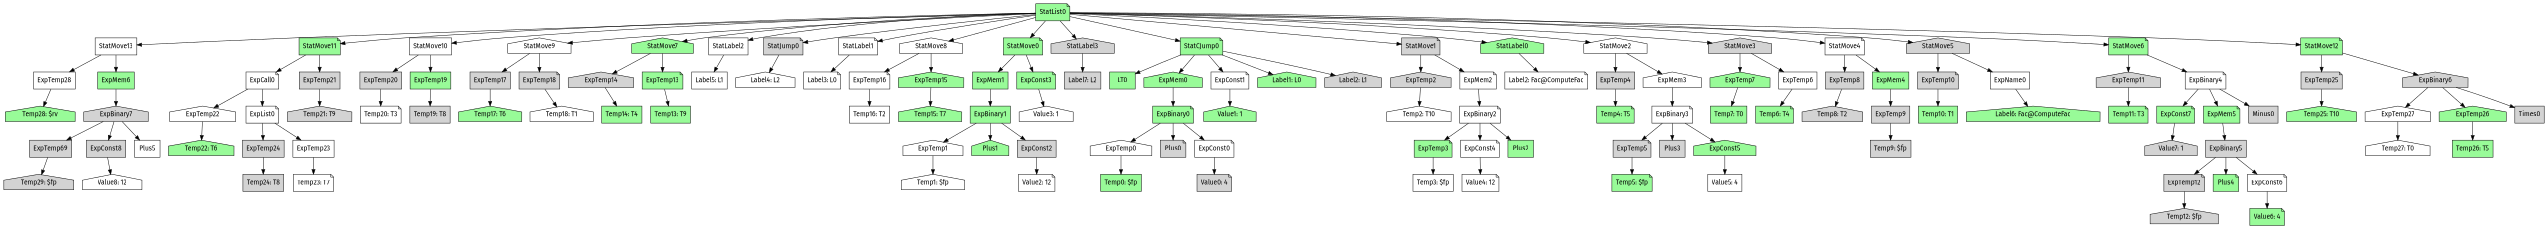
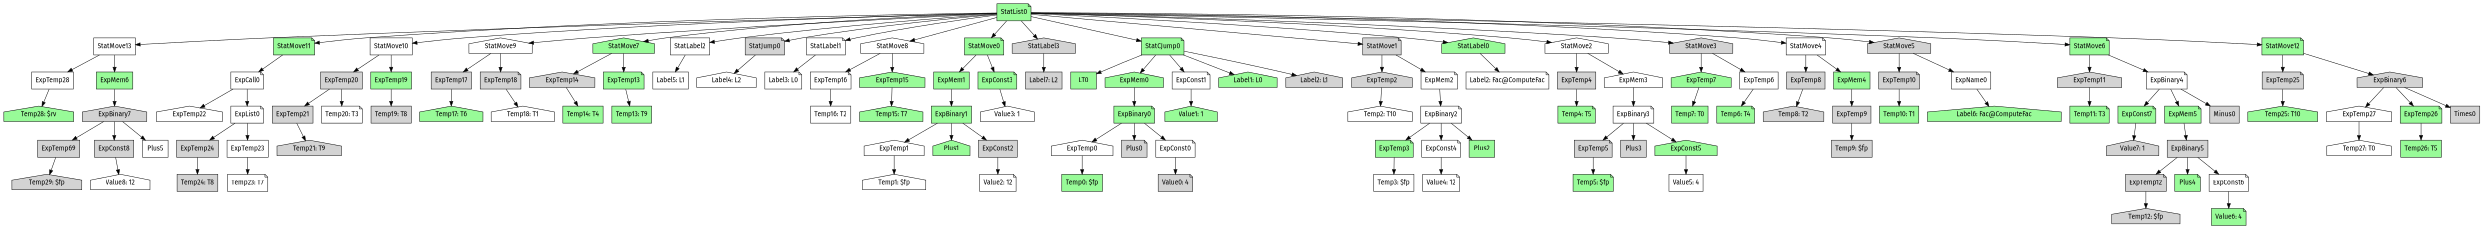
  digraph {
    fontname="Fira Sans"
    ordering=out
    node [fillcolor=palegreen fontname="Fira Sans" shape=note style=filled]
    edge [fontname="Fira Sans"]
    n1 [fillcolor=lightgrey label=ExpTemp69 shape=box]
    "Temp29: $fp" [fillcolor=lightgrey shape=house]
    StatMove13 [fillcolor=white shape=box]
    ExpTemp28 [fillcolor=white shape=box]
    ExpMem6 [shape=box]
    "Temp28: $rv" [shape=house]
    ExpBinary7 [fillcolor=lightgrey shape=house]
    ExpConst8 [fillcolor=lightgrey shape=box]
    Plus5 [fillcolor=white shape=box]
    ExpTemp27 [fillcolor=white shape=house]
    "Temp27: T0" [fillcolor=white shape=house]
-   ExpTemp26 [shape=house]
+   ExpTemp26
    "Temp26: T5" [shape=box]
    ExpTemp25 [fillcolor=lightgrey]
    "Temp25: T10" [shape=house]
    "Value8: 12" [fillcolor=white shape=house]
    ExpTemp24 [fillcolor=lightgrey shape=box]
    "Temp24: T8" [fillcolor=lightgrey shape=box]
    ExpTemp22 [fillcolor=white shape=house]
    ExpCall0 [fillcolor=white]
    ExpList0 [fillcolor=white]
-   "Temp22: T6" [shape=house]
    ExpTemp23 [fillcolor=white shape=box]
    "Temp23: T7" [fillcolor=white]
    StatMove11
    ExpTemp21 [fillcolor=lightgrey shape=box]
    "Temp21: T9" [fillcolor=lightgrey shape=house]
    ExpTemp20 [fillcolor=lightgrey shape=box]
    "Temp20: T3" [fillcolor=white]
    StatMove10 [fillcolor=white shape=box]
    ExpTemp19 [shape=box]
    "Temp19: T8" [fillcolor=lightgrey shape=box]
    StatMove9 [fillcolor=white shape=house]
    ExpTemp17 [fillcolor=lightgrey shape=box]
    ExpTemp18 [fillcolor=lightgrey]
    "Temp17: T6" [shape=house]
    "Temp18: T1" [fillcolor=white shape=house]
    ExpBinary6 [fillcolor=lightgrey shape=house]
    Times0 [fillcolor=lightgrey shape=box]
    "Temp16: T2" [fillcolor=white shape=box]
    ExpTemp16 [fillcolor=white]
    ExpTemp15 [shape=house]
    "Temp15: T7" [shape=house]
    ExpTemp14 [fillcolor=lightgrey shape=house]
    "Temp14: T4" [shape=box]
    StatMove7 [shape=house]
    ExpTemp13
    "Temp13: T9" [shape=box]
    ExpConst7
    "Value7: 1" [fillcolor=lightgrey shape=house]
    ExpTemp3
    "Temp3: $fp" [fillcolor=white shape=box]
    ExpTemp2 [fillcolor=lightgrey shape=house]
    "Temp2: T10" [fillcolor=white shape=house]
    ExpTemp10 [fillcolor=lightgrey]
    "Temp10: T1" [shape=box]
    StatLabel2 [fillcolor=white shape=box]
    "Label5: L1" [fillcolor=white shape=box]
    StatJump0 [fillcolor=lightgrey]
    "Label4: L2" [fillcolor=white shape=house]
    StatLabel1 [fillcolor=white]
    "Label3: L0" [fillcolor=white]
    StatMove8 [fillcolor=white shape=house]
    StatMove0
    ExpMem1 [shape=box]
    ExpConst3
    ExpBinary1 [shape=box]
    "Value3: 1" [fillcolor=white shape=house]
    ExpTemp1 [fillcolor=white shape=house]
    Plus1 [shape=house]
    ExpConst2 [fillcolor=lightgrey shape=box]
    StatLabel3 [fillcolor=lightgrey shape=house]
    "Label7: L2" [fillcolor=lightgrey shape=box]
    ExpConst4 [fillcolor=white]
    "Value4: 12" [fillcolor=white]
    StatCJump0
    LT0 [shape=box]
    ExpMem0 [shape=house]
    ExpConst1 [fillcolor=white]
    "Label1: L0" [shape=house]
    "Label2: L1" [fillcolor=lightgrey shape=house]
    ExpBinary0
    "Value1: 1" [shape=house]
    ExpTemp0 [fillcolor=white shape=house]
    Plus0 [fillcolor=lightgrey]
    ExpConst0 [fillcolor=white]
    StatMove1 [fillcolor=lightgrey]
    ExpMem2 [fillcolor=white]
    ExpBinary2 [fillcolor=white]
    Plus2 [shape=box]
    ExpTemp8 [fillcolor=lightgrey shape=box]
    "Temp8: T2" [fillcolor=lightgrey shape=house]
    StatList0
    StatLabel0 [shape=house]
    StatMove2 [fillcolor=white shape=house]
    StatMove3 [fillcolor=lightgrey shape=house]
    StatMove4 [fillcolor=white]
    StatMove5 [fillcolor=lightgrey shape=house]
    StatMove6
    StatMove12
    n101 [fillcolor=white label="Label2: Fac@ComputeFac"]
    ExpTemp4 [fillcolor=lightgrey shape=box]
    ExpMem3 [fillcolor=white shape=house]
    ExpTemp7 [shape=house]
    ExpTemp6 [fillcolor=white shape=box]
    ExpMem4 [shape=box]
    ExpName0 [fillcolor=white shape=box]
    ExpTemp11 [fillcolor=lightgrey shape=house]
    ExpBinary4 [fillcolor=white]
    "Temp4: T5"
    ExpBinary3 [fillcolor=white]
    "Temp7: T0" [shape=box]
    "Temp6: T4"
    ExpTemp9 [fillcolor=lightgrey shape=box]
    "Label6: Fac@ComputeFac" [shape=house]
    "Temp11: T3"
    ExpMem5
    Minus0 [fillcolor=lightgrey shape=box]
    ExpBinary5 [fillcolor=lightgrey shape=box]
    ExpTemp12 [fillcolor=lightgrey]
    Plus4
    ExpConst6 [fillcolor=white]
    "Temp12: $fp" [fillcolor=lightgrey shape=house]
    "Value6: 4"
    "Temp0: $fp" [shape=box]
    "Value0: 4" [fillcolor=lightgrey]
    "Temp9: $fp" [fillcolor=lightgrey shape=box]
    "Temp1: $fp" [fillcolor=white shape=house]
    "Value2: 12" [fillcolor=white]
    ExpTemp5 [fillcolor=lightgrey]
    "Temp5: $fp"
    Plus3 [fillcolor=lightgrey shape=box]
    ExpConst5 [shape=house]
    "Value5: 4" [fillcolor=white shape=box]
    n1 -> "Temp29: $fp"
    StatMove13 -> ExpTemp28
    StatMove13 -> ExpMem6
    ExpTemp28 -> "Temp28: $rv"
    ExpMem6 -> ExpBinary7
    ExpBinary7 -> n1
    ExpBinary7 -> ExpConst8
    ExpBinary7 -> Plus5
    ExpConst8 -> "Value8: 12"
    ExpTemp27 -> "Temp27: T0"
    ExpTemp26 -> "Temp26: T5"
    ExpTemp25 -> "Temp25: T10"
    ExpTemp24 -> "Temp24: T8"
-   ExpTemp22 -> "Temp22: T6"
    ExpCall0 -> ExpTemp22
    ExpCall0 -> ExpList0
    ExpList0 -> ExpTemp24
    ExpList0 -> ExpTemp23
    ExpTemp23 -> "Temp23: T7"
    StatMove11 -> ExpCall0
-   StatMove11 -> ExpTemp21
+   ExpTemp20 -> ExpTemp21
    ExpTemp21 -> "Temp21: T9"
    ExpTemp20 -> "Temp20: T3"
    StatMove10 -> ExpTemp20
    StatMove10 -> ExpTemp19
    ExpTemp19 -> "Temp19: T8"
    StatMove9 -> ExpTemp17
    StatMove9 -> ExpTemp18
    ExpTemp17 -> "Temp17: T6"
    ExpTemp18 -> "Temp18: T1"
    ExpBinary6 -> ExpTemp27
    ExpBinary6 -> ExpTemp26
    ExpBinary6 -> Times0
    ExpTemp16 -> "Temp16: T2"
    ExpTemp15 -> "Temp15: T7"
    ExpTemp14 -> "Temp14: T4"
    StatMove7 -> ExpTemp14
    StatMove7 -> ExpTemp13
    ExpTemp13 -> "Temp13: T9"
    ExpConst7 -> "Value7: 1"
    ExpTemp3 -> "Temp3: $fp"
    ExpTemp2 -> "Temp2: T10"
    ExpTemp10 -> "Temp10: T1"
    StatLabel2 -> "Label5: L1"
    StatJump0 -> "Label4: L2"
    StatLabel1 -> "Label3: L0"
    StatMove8 -> ExpTemp16
    StatMove8 -> ExpTemp15
    StatMove0 -> ExpMem1
    StatMove0 -> ExpConst3
    ExpMem1 -> ExpBinary1
    ExpConst3 -> "Value3: 1"
    ExpBinary1 -> ExpTemp1
    ExpBinary1 -> Plus1
    ExpBinary1 -> ExpConst2
    ExpTemp1 -> "Temp1: $fp"
    ExpConst2 -> "Value2: 12"
    StatLabel3 -> "Label7: L2"
    ExpConst4 -> "Value4: 12"
    StatCJump0 -> LT0
    StatCJump0 -> ExpMem0
    StatCJump0 -> ExpConst1
    StatCJump0 -> "Label1: L0"
    StatCJump0 -> "Label2: L1"
    ExpMem0 -> ExpBinary0
    ExpConst1 -> "Value1: 1"
    ExpBinary0 -> ExpTemp0
    ExpBinary0 -> Plus0
    ExpBinary0 -> ExpConst0
    ExpTemp0 -> "Temp0: $fp"
    ExpConst0 -> "Value0: 4"
    StatMove1 -> ExpTemp2
    StatMove1 -> ExpMem2
    ExpMem2 -> ExpBinary2
    ExpBinary2 -> ExpTemp3
    ExpBinary2 -> ExpConst4
    ExpBinary2 -> Plus2
    ExpTemp8 -> "Temp8: T2"
    StatList0 -> StatMove13
    StatList0 -> StatMove11
    StatList0 -> StatMove10
    StatList0 -> StatMove9
    StatList0 -> StatMove7
    StatList0 -> StatLabel2
    StatList0 -> StatJump0
    StatList0 -> StatLabel1
    StatList0 -> StatMove8
    StatList0 -> StatMove0
    StatList0 -> StatLabel3
    StatList0 -> StatCJump0
    StatList0 -> StatMove1
    StatList0 -> StatLabel0
    StatList0 -> StatMove2
    StatList0 -> StatMove3
    StatList0 -> StatMove4
    StatList0 -> StatMove5
    StatList0 -> StatMove6
    StatList0 -> StatMove12
    StatLabel0 -> n101
    StatMove2 -> ExpTemp4
    StatMove2 -> ExpMem3
    StatMove3 -> ExpTemp7
    StatMove3 -> ExpTemp6
    StatMove4 -> ExpTemp8
    StatMove4 -> ExpMem4
    StatMove5 -> ExpTemp10
    StatMove5 -> ExpName0
    StatMove6 -> ExpTemp11
    StatMove6 -> ExpBinary4
    StatMove12 -> ExpTemp25
    StatMove12 -> ExpBinary6
    ExpTemp4 -> "Temp4: T5"
    ExpMem3 -> ExpBinary3
    ExpTemp7 -> "Temp7: T0"
    ExpTemp6 -> "Temp6: T4"
    ExpMem4 -> ExpTemp9
    ExpName0 -> "Label6: Fac@ComputeFac"
    ExpTemp11 -> "Temp11: T3"
    ExpBinary4 -> ExpConst7
    ExpBinary4 -> ExpMem5
    ExpBinary4 -> Minus0
    ExpBinary3 -> ExpTemp5
    ExpBinary3 -> Plus3
    ExpBinary3 -> ExpConst5
    ExpTemp9 -> "Temp9: $fp"
    ExpMem5 -> ExpBinary5
    ExpBinary5 -> ExpTemp12
    ExpBinary5 -> Plus4
    ExpBinary5 -> ExpConst6
    ExpTemp12 -> "Temp12: $fp"
    ExpConst6 -> "Value6: 4"
    ExpTemp5 -> "Temp5: $fp"
    ExpConst5 -> "Value5: 4"
  }
